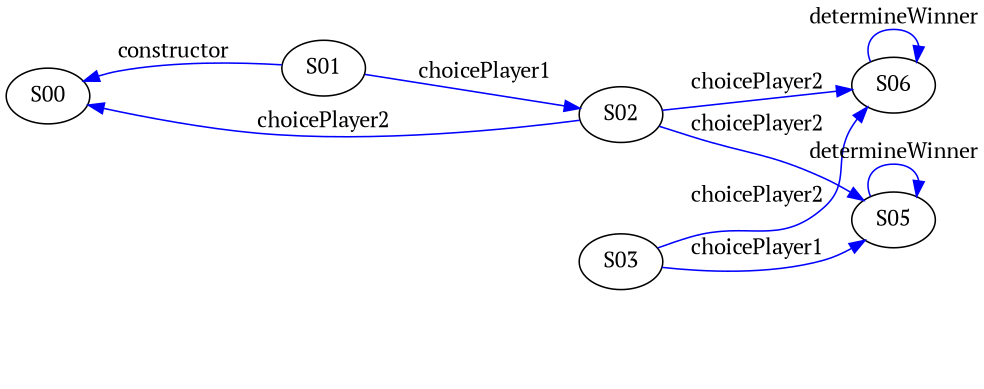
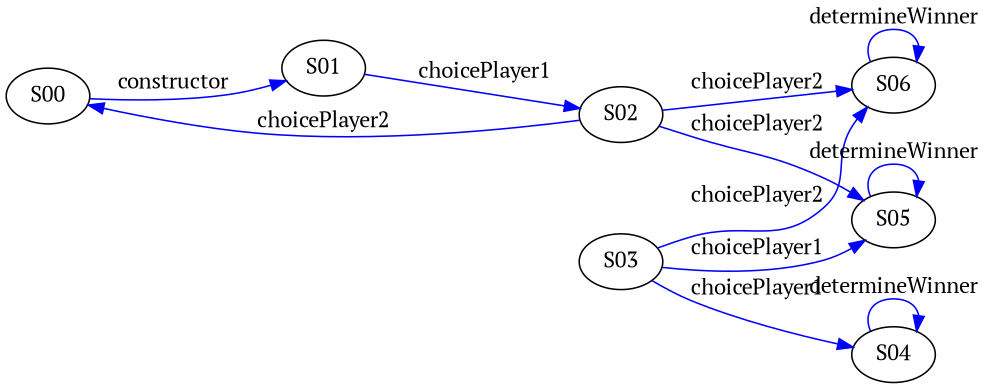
  digraph {
    fontname="PT Serif"
    rankdir=LR
    node [fontname="PT Serif"]
    edge [color=blue fontname="PT Serif"]
    S00
    S01
    S02
    S03
+   S04
    S05
    S06
-   S01 -> S00 [label=constructor]
+   S00 -> S01 [label=constructor]
    S01 -> S02 [label=choicePlayer1]
    S02 -> S00 [label=choicePlayer2]
    S02 -> S05 [label=choicePlayer2]
    S02 -> S06 [label=choicePlayer2]
+   S03 -> S04 [label=choicePlayer1]
    S03 -> S05 [label=choicePlayer1]
    S03 -> S06 [label=choicePlayer2]
+   S04 -> S04 [label=determineWinner]
    S05 -> S05 [label=determineWinner]
    S06 -> S06 [label=determineWinner]
  }
